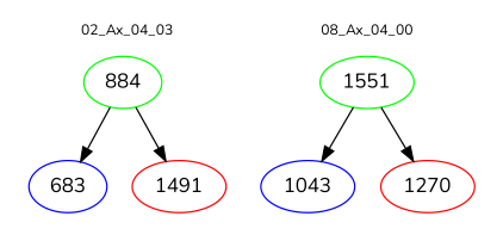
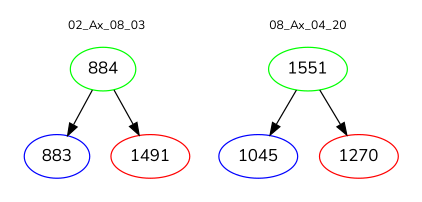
  digraph {
    fontname=Nunito
    node [color=green fontname=Nunito]
    edge [color=black fontname=Nunito]
    n1 [label=884]
-   n2 [color=blue label=683]
+   n2 [color=blue label=883]
    n3 [color=red label=1491]
    n4 [label=1551]
-   n5 [color=blue label=1043]
+   n5 [color=blue label=1045]
    n6 [color=red label=1270]
    subgraph cluster_1 {
      color=white
      fontsize=10
-     label="02_Ax_04_03"
+     label="02_Ax_08_03"
      n1
      n2
      n3
    }
    subgraph cluster_2 {
      color=white
      fontsize=10
-     label="08_Ax_04_00"
+     label="08_Ax_04_20"
      n4
      n5
      n6
    }
    n1 -> n2
    n1 -> n3
    n4 -> n5
    n4 -> n6
  }
